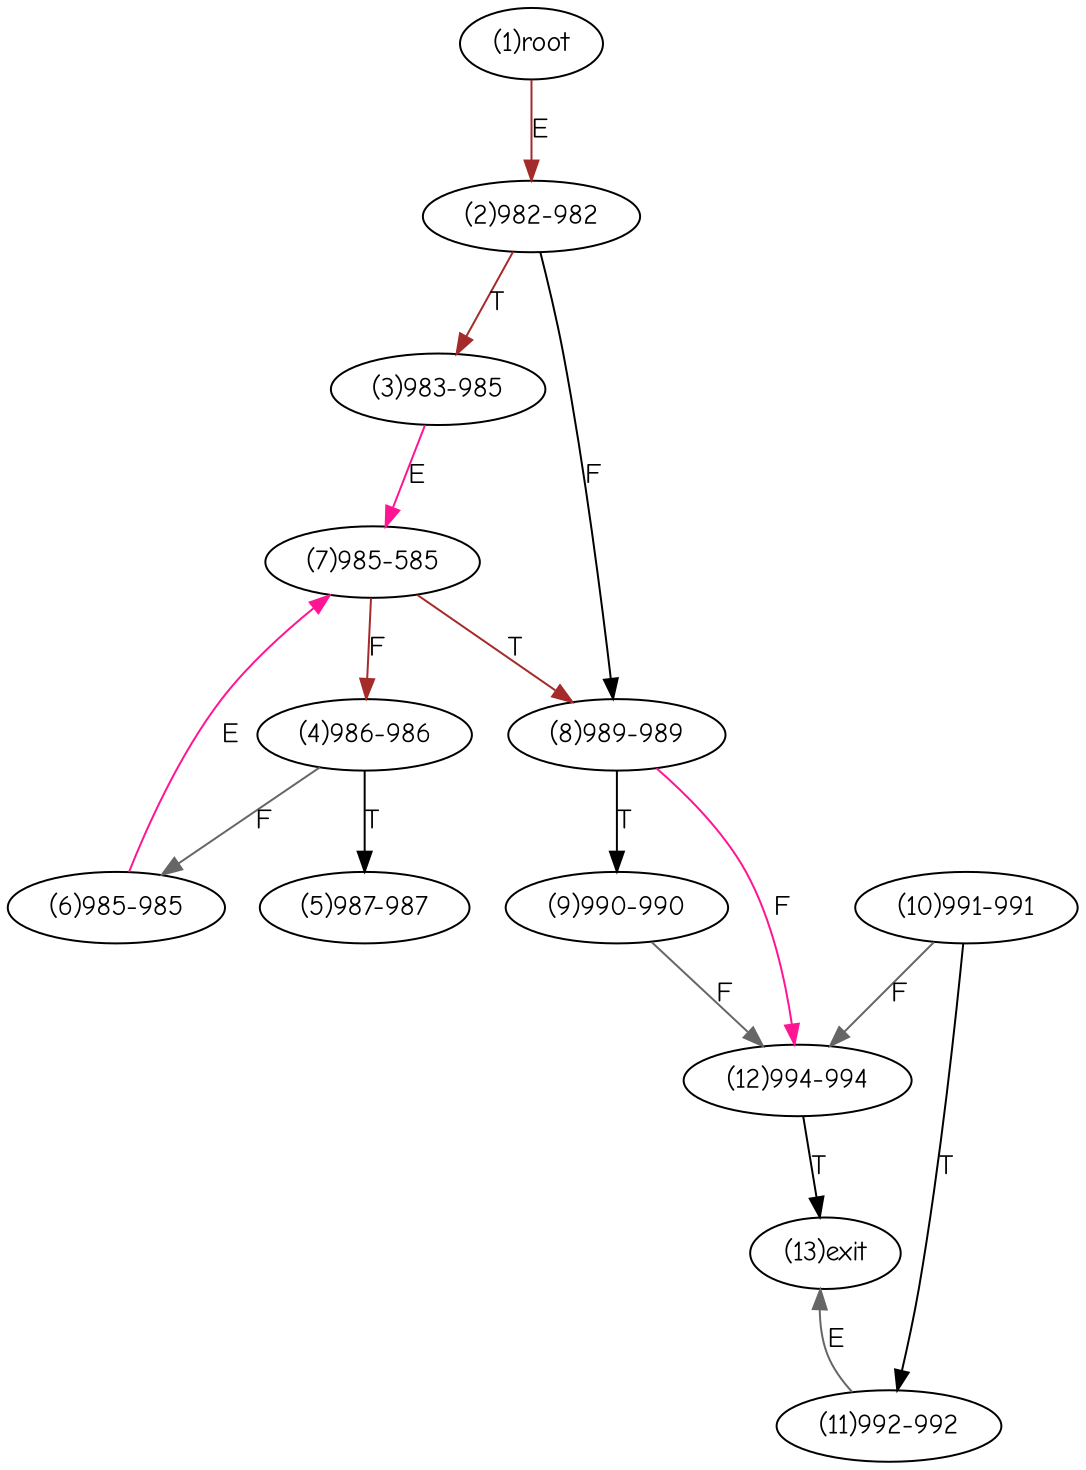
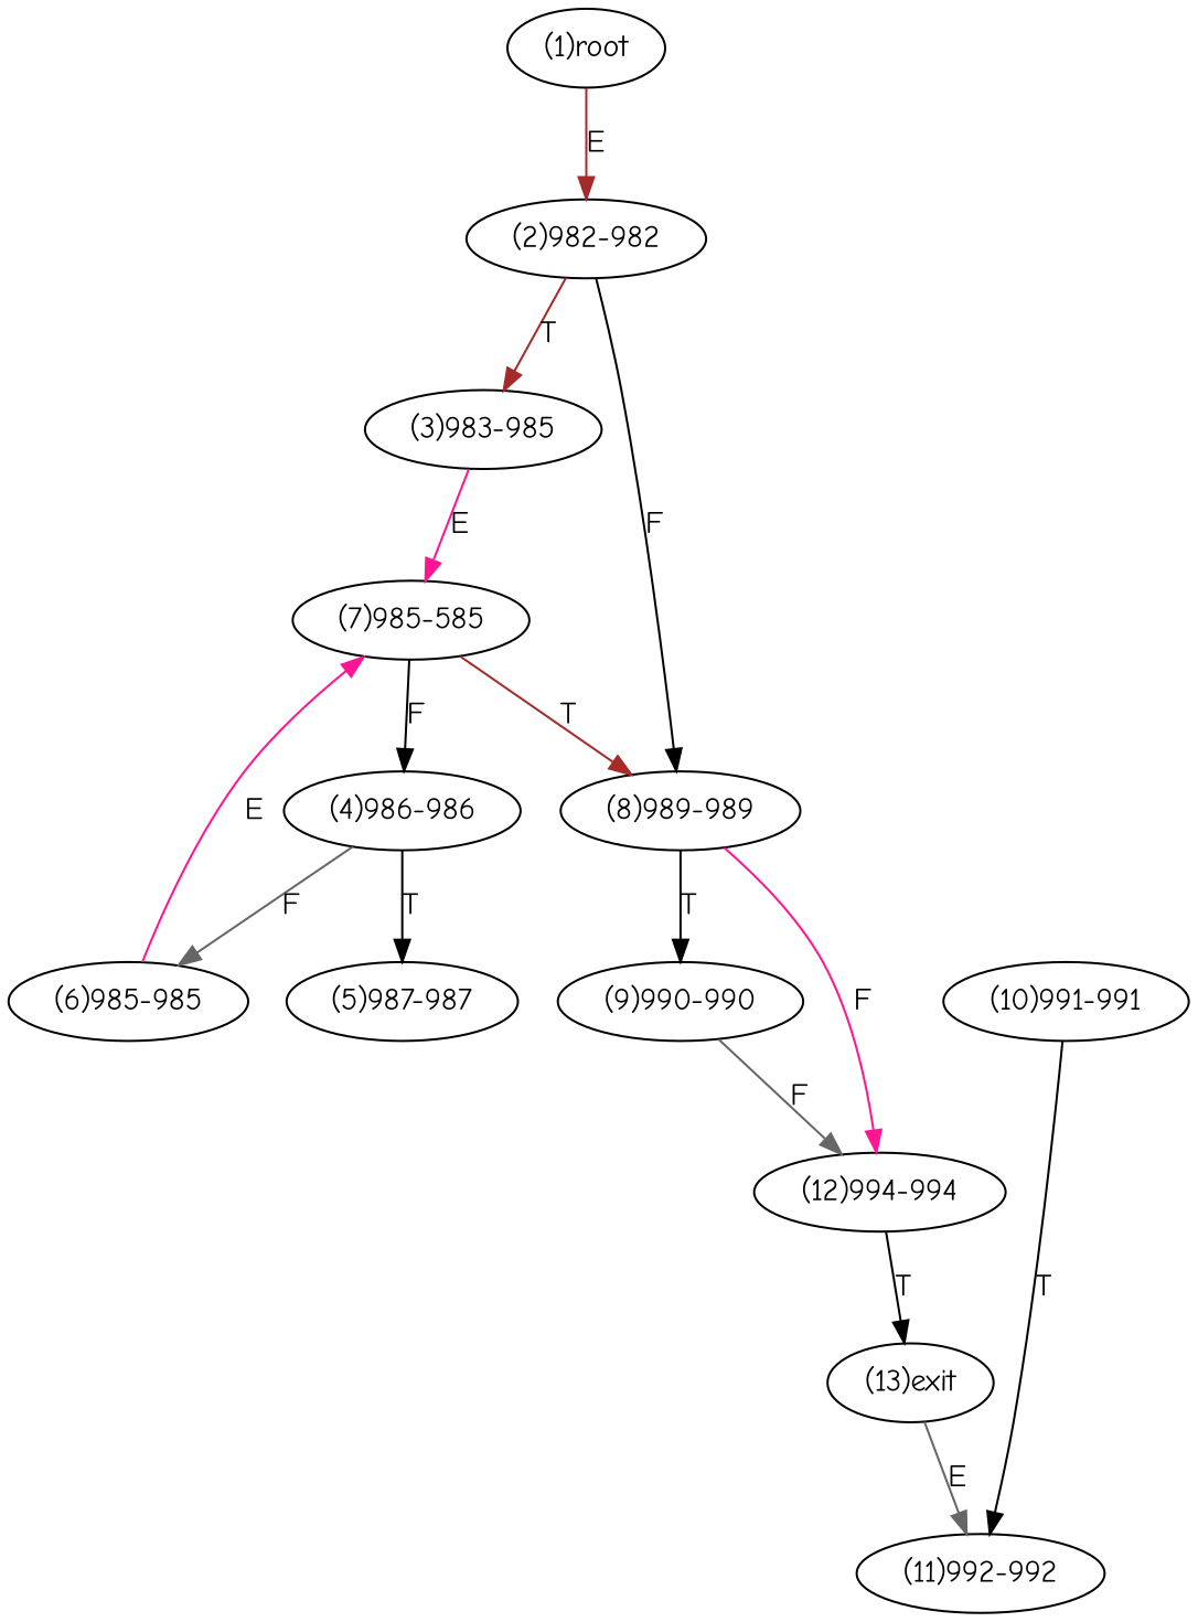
  digraph {
    fontname="Comic Neue"
    node [fontname="Comic Neue"]
    edge [color=black fontname="Comic Neue"]
    n1 [label="(1)root"]
    n2 [label="(2)982-982"]
    n3 [label="(3)983-985"]
    n4 [label="(8)989-989"]
    n5 [label="(7)985-585"]
    n6 [label="(9)990-990"]
    n7 [label="(12)994-994"]
    n8 [label="(4)986-986"]
    n9 [label="(5)987-987"]
    n10 [label="(6)985-985"]
    n11 [label="(13)exit"]
    n12 [label="(10)991-991"]
    n13 [label="(11)992-992"]
    n1 -> n2 [color=brown label=E]
    n2 -> n3 [color=brown label=T]
    n2 -> n4 [label=F]
    n3 -> n5 [color=deeppink label=E]
    n4 -> n6 [label=T]
    n4 -> n7 [color=deeppink label=F]
    n5 -> n4 [color=brown label=T]
-   n5 -> n8 [color=brown label=F]
+   n5 -> n8 [label=F]
    n6 -> n7 [color=gray40 label=F]
    n7 -> n11 [label=T]
    n8 -> n9 [label=T]
    n8 -> n10 [color=gray40 label=F]
    n10 -> n5 [color=deeppink label=E]
-   n12 -> n7 [color=gray40 label=F]
    n12 -> n13 [label=T]
-   n13 -> n11 [color=gray40 label=E]
+   n11 -> n13 [color=gray40 label=E]
  }
